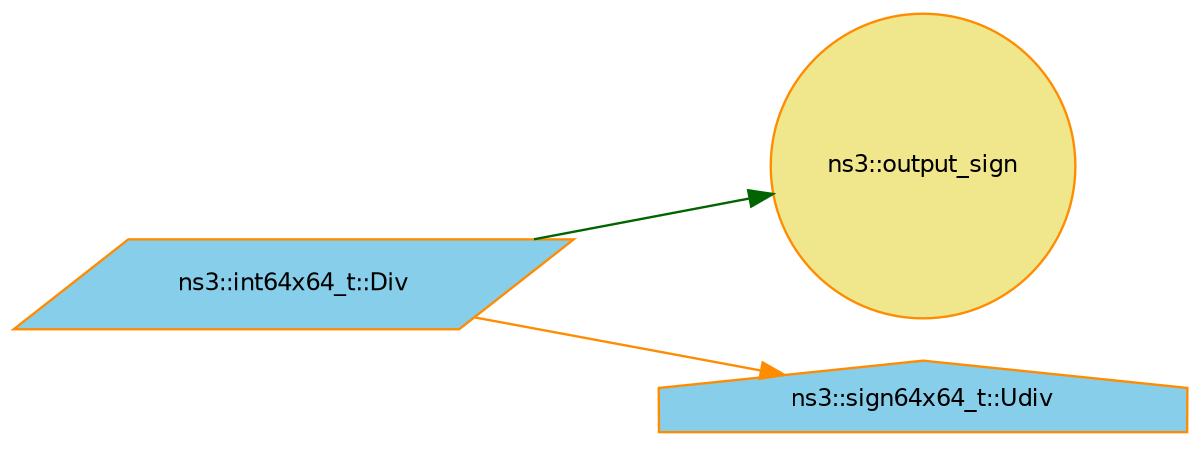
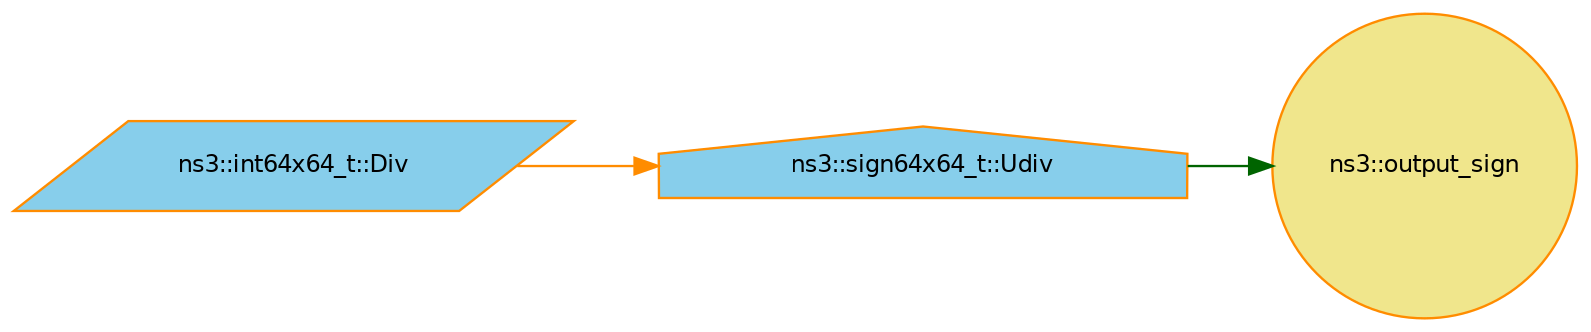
  digraph {
    fontname="DejaVu Sans"
    rankdir=LR
    node [color=darkorange fillcolor=skyblue fontname="DejaVu Sans" fontsize=10 style=filled]
    edge [fontname="DejaVu Sans" fontsize=10 labelfontname=Helvetica labelfontsize=10 style=solid]
    n1 [fontcolor=black height=0.2 label="ns3::int64x64_t::Div" shape=parallelogram width=0.4]
    n2 [fillcolor=khaki height=0.2 label="ns3::output_sign" shape=circle width=0.4]
    n3 [height=0.2 label="ns3::sign64x64_t::Udiv" shape=house width=0.4]
-   n1 -> n2 [color=darkgreen]
+   n3 -> n2 [color=darkgreen]
    n1 -> n3 [color=darkorange]
  }
